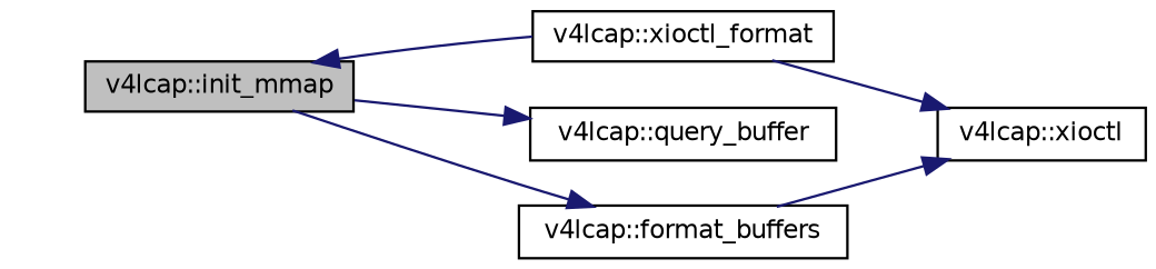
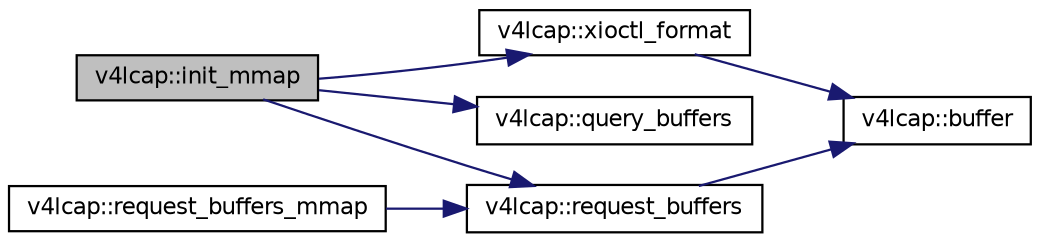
  digraph {
    rankdir=LR
    node [color=black fillcolor=white fontname=Helvetica fontsize=10 shape=record style=filled]
    edge [color=midnightblue fontname=Helvetica fontsize=10 labelfontname=Helvetica labelfontsize=10 style=solid]
    n1 [fillcolor=grey75 fontcolor=black height=0.2 label="v4lcap::init_mmap" width=0.4]
    n2 [height=0.2 label="v4lcap::xioctl_format" width=0.4]
-   n3 [height=0.2 label="v4lcap::query_buffer" width=0.4]
-   n4 [height=0.2 label="v4lcap::format_buffers" width=0.4]
-   n5 [height=0.2 label="v4lcap::xioctl" width=0.4]
-   n2 -> n1
+   n3 [height=0.2 label="v4lcap::query_buffers" width=0.4]
+   n4 [height=0.2 label="v4lcap::request_buffers" width=0.4]
+   n5 [height=0.2 label="v4lcap::buffer" width=0.4]
+   n6 [height=0.2 label="v4lcap::request_buffers_mmap" width=0.4]
+   n1 -> n2
    n1 -> n3
    n1 -> n4
    n2 -> n5
    n4 -> n5
+   n6 -> n4
  }
